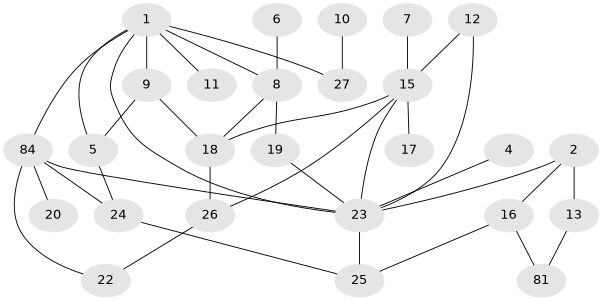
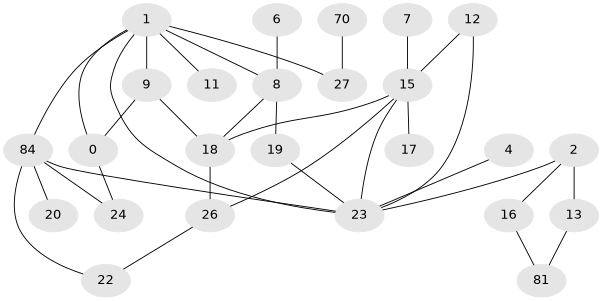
  graph {
    fontname="DejaVu Sans"
    node [color=gray90 fontname="DejaVu Sans" style=filled]
    edge [fontname="DejaVu Sans" weight=1.0]
    1
-   5
+   5 [label=0]
    8
    9
    11
    n6 [label=84]
    23
    27
    24
    18
    19
    20
    22
-   25
    2
    13
    16
    n18 [label=81]
    26
    4
    6
    7
    15
    17
-   10
+   10 [label=70]
    12
    1 -- 5
    1 -- 8
    1 -- 9
    1 -- 11
    1 -- n6
    1 -- 23
    1 -- 27
    5 -- 24
    8 -- 18
    8 -- 19
    9 -- 5
    9 -- 18
    n6 -- 23
    n6 -- 24
    n6 -- 20
    n6 -- 22
-   23 -- 25
-   24 -- 25
    18 -- 26
    19 -- 23
    2 -- 23
    2 -- 13
    2 -- 16
    13 -- n18
-   16 -- 25
    16 -- n18
    26 -- 22
    4 -- 23
    6 -- 8
    7 -- 15
    15 -- 23
    15 -- 18
    15 -- 26
    15 -- 17
    10 -- 27
    12 -- 23
    12 -- 15
  }
